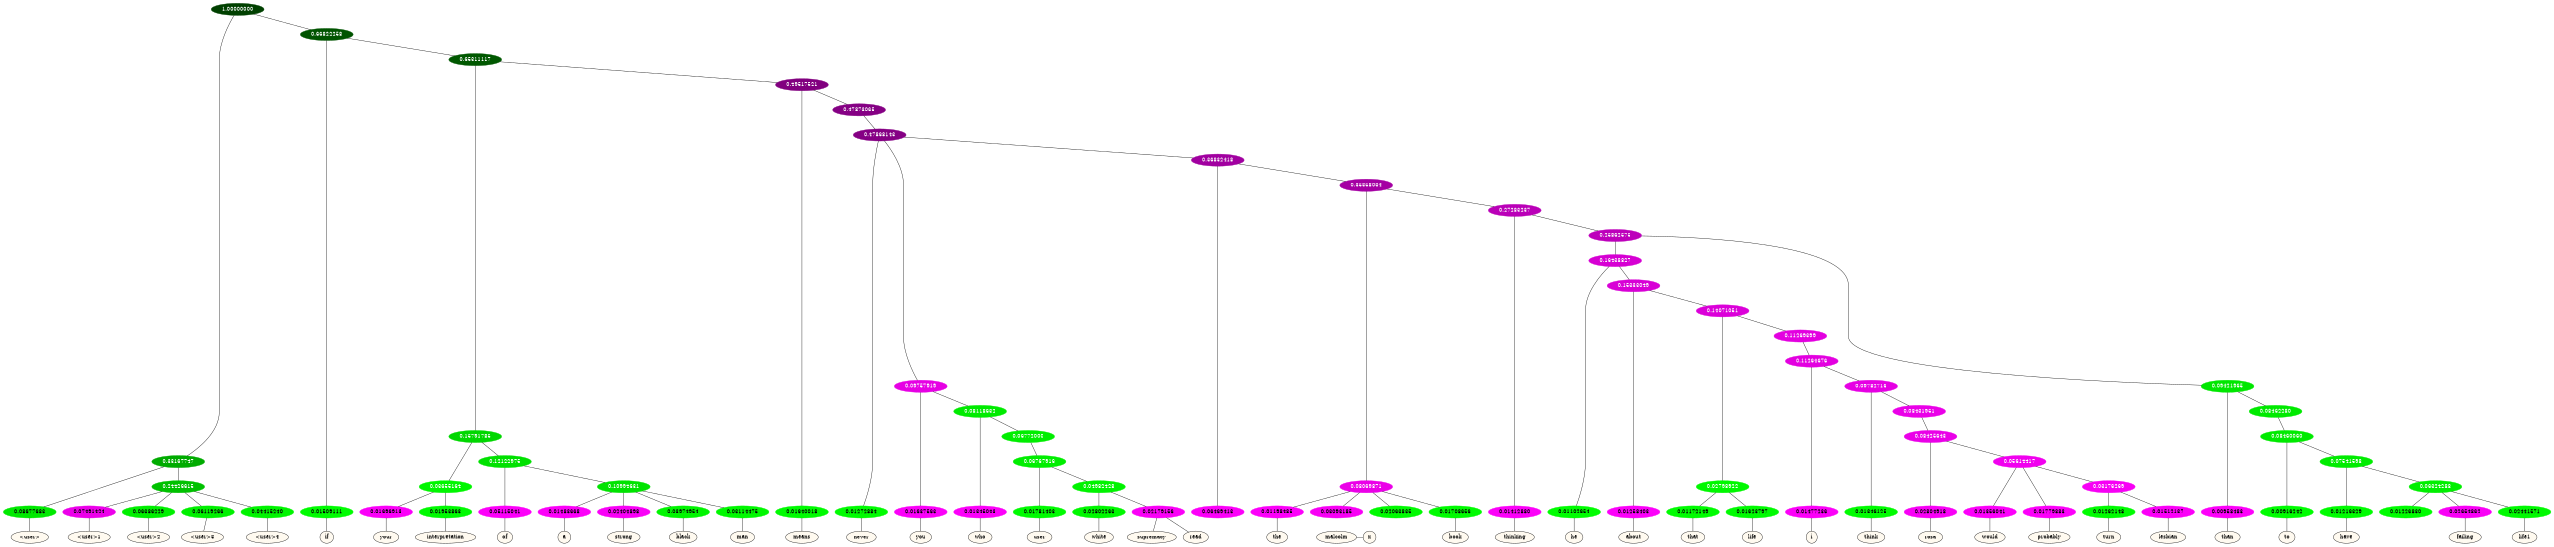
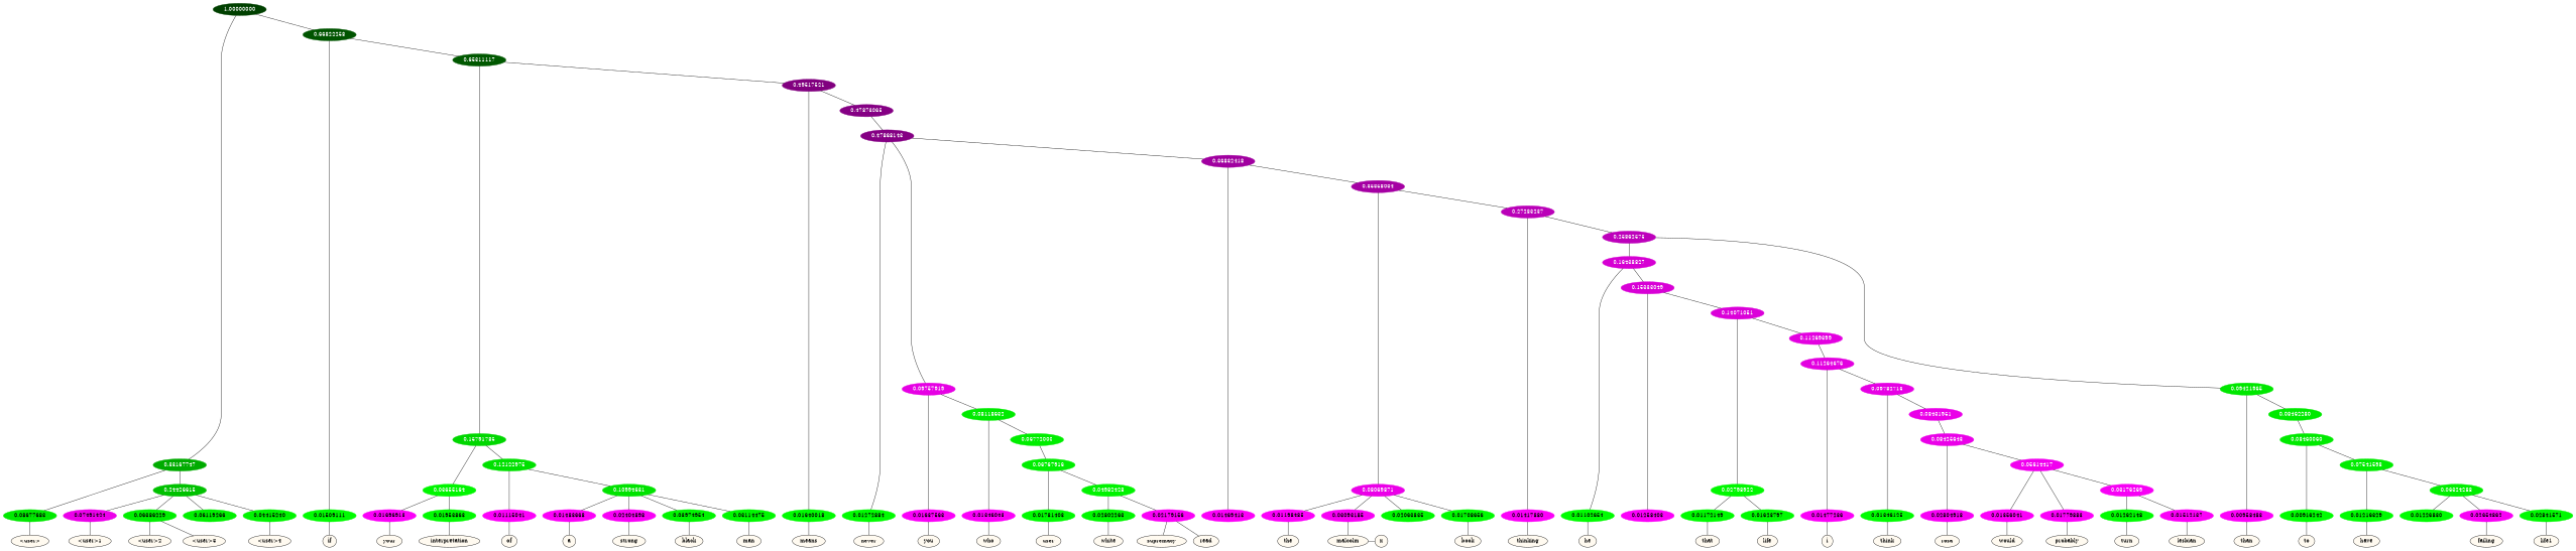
  graph {
    fontname="DejaVu Serif"
    node [color=black fontname="DejaVu Serif" format=png nodesep=0.001 ordering=out overlap_scaling=0.01 ranksep=0.001 style=filled fontcolor=black]
    edge [fontname="DejaVu Serif"]
    n1 [fillcolor=floralwhite height=0.15 label="\<user\>" style="filled,solid" width=0.15 fontcolor=""]
    n2 [fillcolor=floralwhite height=0.15 label="\<user\>1" style="filled,solid" width=0.15 fontcolor=""]
    n3 [fillcolor=floralwhite height=0.15 label="\<user\>2" style="filled,solid" width=0.15 fontcolor=""]
    n4 [fillcolor=floralwhite height=0.15 label="\<user\>3" style="filled,solid" width=0.15 fontcolor=""]
    n5 [fillcolor=floralwhite height=0.15 label="\<user\>4" style="filled,solid" width=0.15 fontcolor=""]
    n6 [fillcolor=floralwhite height=0.15 label=if style="filled,solid" width=0.15 fontcolor=""]
    n7 [fillcolor=floralwhite height=0.15 label=your style="filled,solid" width=0.15 fontcolor=""]
    n8 [fillcolor=floralwhite height=0.15 label=interpretation style="filled,solid" width=0.15 fontcolor=""]
    n9 [fillcolor=floralwhite height=0.15 label=of style="filled,solid" width=0.15 fontcolor=""]
    n10 [fillcolor=floralwhite height=0.15 label=a style="filled,solid" width=0.15 fontcolor=""]
    n11 [fillcolor=floralwhite height=0.15 label=strong style="filled,solid" width=0.15 fontcolor=""]
    n12 [fillcolor=floralwhite height=0.15 label=black style="filled,solid" width=0.15 fontcolor=""]
    n13 [fillcolor=floralwhite height=0.15 label=man style="filled,solid" width=0.15 fontcolor=""]
    n14 [fillcolor=floralwhite height=0.15 label=means style="filled,solid" width=0.15 fontcolor=""]
    n15 [fillcolor=floralwhite height=0.15 label=you style="filled,solid" width=0.15 fontcolor=""]
    n16 [fillcolor=floralwhite height=0.15 label=who style="filled,solid" width=0.15 fontcolor=""]
    n17 [fillcolor=floralwhite height=0.15 label=user style="filled,solid" width=0.15 fontcolor=""]
    n18 [fillcolor=floralwhite height=0.15 label=white style="filled,solid" width=0.15 fontcolor=""]
    n19 [fillcolor=floralwhite height=0.15 label=supremacy style="filled,solid" width=0.15 fontcolor=""]
    n20 [fillcolor=floralwhite height=0.15 label=never style="filled,solid" width=0.15 fontcolor=""]
    n21 [fillcolor=floralwhite height=0.15 label=read style="filled,solid" width=0.15 fontcolor=""]
    n22 [fillcolor=floralwhite height=0.15 label=the style="filled,solid" width=0.15 fontcolor=""]
    n23 [fillcolor=floralwhite height=0.15 label=malcolm style="filled,solid" width=0.15 fontcolor=""]
    n24 [fillcolor=floralwhite height=0.15 label=x style="filled,solid" width=0.15 fontcolor=""]
    n25 [fillcolor=floralwhite height=0.15 label=book style="filled,solid" width=0.15 fontcolor=""]
    n26 [fillcolor=floralwhite height=0.15 label=thinking style="filled,solid" width=0.15 fontcolor=""]
    n27 [fillcolor=floralwhite height=0.15 label=he style="filled,solid" width=0.15 fontcolor=""]
-   n28 [fillcolor=floralwhite height=0.15 label=about style="filled,solid" width=0.15 fontcolor=""]
    n29 [fillcolor=floralwhite height=0.15 label=that style="filled,solid" width=0.15 fontcolor=""]
    n30 [fillcolor=floralwhite height=0.15 label=life style="filled,solid" width=0.15 fontcolor=""]
    n31 [fillcolor=floralwhite height=0.15 label=i style="filled,solid" width=0.15 fontcolor=""]
    n32 [fillcolor=floralwhite height=0.15 label=think style="filled,solid" width=0.15 fontcolor=""]
    n33 [fillcolor=floralwhite height=0.15 label=rosa style="filled,solid" width=0.15 fontcolor=""]
    n34 [fillcolor=floralwhite height=0.15 label=would style="filled,solid" width=0.15 fontcolor=""]
    n35 [fillcolor=floralwhite height=0.15 label=probably style="filled,solid" width=0.15 fontcolor=""]
    n36 [fillcolor=floralwhite height=0.15 label=turn style="filled,solid" width=0.15 fontcolor=""]
    n37 [fillcolor=floralwhite height=0.15 label=lesbian style="filled,solid" width=0.15 fontcolor=""]
    n38 [fillcolor=floralwhite height=0.15 label=than style="filled,solid" width=0.15 fontcolor=""]
    n39 [fillcolor=floralwhite height=0.15 label=to style="filled,solid" width=0.15 fontcolor=""]
    n40 [fillcolor=floralwhite height=0.15 label=have style="filled,solid" width=0.15 fontcolor=""]
    n41 [fillcolor=floralwhite height=0.15 label=failing style="filled,solid" width=0.15 fontcolor=""]
    n42 [fillcolor=floralwhite height=0.15 label=life1 style="filled,solid" width=0.15 fontcolor=""]
    n43 [color="0.334 1.000 0.913" height=0.15 label=0.08677683 width=0.15]
    n44 [color="0.835 1.000 0.925" height=0.15 label=0.07491424 width=0.15]
    n45 [color="0.334 1.000 0.936" height=0.15 label=0.06386229 width=0.15]
    n46 [color="0.334 1.000 0.939" height=0.15 label=0.06119266 width=0.15]
    n47 [color="0.334 1.000 0.956" height=0.15 label=0.04415240 width=0.15]
    n48 [color="0.334 1.000 0.985" height=0.15 label=0.01509111 width=0.15]
    n49 [color="0.835 1.000 0.983" height=0.15 label=0.01696913 width=0.15]
    n50 [color="0.334 1.000 0.980" height=0.15 label=0.01953863 width=0.15]
-   n51 [color="0.835 1.000 0.989" height=0.15 label=0.05115041 width=0.15]
+   n51 [color="0.835 1.000 0.989" height=0.15 label=0.01115041 width=0.15]
    n52 [color="0.835 1.000 0.985" height=0.15 label=0.01483668 width=0.15]
    n53 [color="0.835 1.000 0.976" height=0.15 label=0.02404898 width=0.15]
    n54 [color="0.334 1.000 0.960" height=0.15 label=0.03974954 width=0.15]
    n55 [color="0.334 1.000 0.969" height=0.15 label=0.03114475 width=0.15]
    n56 [color="0.334 1.000 0.984" height=0.15 label=0.01640018 width=0.15]
    n57 [color="0.835 1.000 0.984" height=0.15 label=0.01637563 width=0.15]
-   n58 [color="0.835 1.000 0.987" height=0.15 label=0.01345043 width=0.15]
+   n58 [color="0.835 1.000 0.987" height=0.15 label=0.01346043 width=0.15]
    n59 [color="0.334 1.000 0.982" height=0.15 label=0.01781403 width=0.15]
    n60 [color="0.334 1.000 0.972" height=0.15 label=0.02802263 width=0.15]
    n61 [color="0.835 1.000 0.978" height=0.15 label=0.02179156 width=0.15]
    n62 [color="0.334 1.000 0.987" height=0.15 label=0.01272884 width=0.15]
-   n63 [color="0.835 1.000 0.985" height=0.15 label=0.06469413 width=0.15]
+   n63 [color="0.835 1.000 0.985" height=0.15 label=0.01469413 width=0.15]
    n64 [color="0.835 1.000 0.988" height=0.15 label=0.01198485 width=0.15]
    n65 [color="0.835 1.000 0.969" height=0.15 label=0.03093185 width=0.15]
    n66 [color="0.334 1.000 0.979" height=0.15 label=0.02063835 width=0.15]
    n67 [color="0.334 1.000 0.983" height=0.15 label=0.01708656 width=0.15]
-   n68 [color="0.835 1.000 0.986" height=0.15 label=0.01412880 width=0.15]
+   n68 [color="0.835 1.000 0.986" height=0.15 label=0.01417880 width=0.15]
    n69 [color="0.334 1.000 0.989" height=0.15 label=0.01102654 width=0.15]
    n70 [color="0.835 1.000 0.987" height=0.15 label=0.01258403 width=0.15]
    n71 [color="0.334 1.000 0.988" height=0.15 label=0.01172149 width=0.15]
    n72 [color="0.334 1.000 0.984" height=0.15 label=0.01623797 width=0.15]
    n73 [color="0.835 1.000 0.985" height=0.15 label=0.01477236 width=0.15]
    n74 [color="0.334 1.000 0.987" height=0.15 label=0.01346125 width=0.15]
    n75 [color="0.835 1.000 0.972" height=0.15 label=0.02804918 width=0.15]
    n76 [color="0.835 1.000 0.988" height=0.15 label=0.01356041 width=0.15]
    n77 [color="0.835 1.000 0.987" height=0.15 label=0.01779883 width=0.15]
    n78 [color="0.334 1.000 0.987" height=0.15 label=0.01262148 width=0.15]
    n79 [color="0.835 1.000 0.981" height=0.15 label=0.01512137 width=0.15]
    n80 [color="0.835 1.000 0.990" height=0.15 label=0.00958483 width=0.15]
    n81 [color="0.334 1.000 0.991" height=0.15 label=0.00916242 width=0.15]
    n82 [color="0.334 1.000 0.988" height=0.15 label=0.01216329 width=0.15]
    n83 [color="0.334 1.000 0.988" height=0.15 label=0.01226830 width=0.15]
    n84 [color="0.835 1.000 0.973" height=0.15 label=0.02654862 width=0.15]
-   n85 [color="0.334 1.000 0.976" height=0.15 label=0.02441571 width=0.15]
+   n85 [color="0.334 1.000 0.976" height=0.15 label=0.02841571 width=0.15]
    n86 [color="0.334 1.000 0.250" fontcolor=grey99 height=0.15 label=1.00000000 width=0.15]
    n87 [color="0.334 1.000 0.668" fontcolor=grey99 height=0.15 label=0.33167747 width=0.15]
    n88 [color="0.334 1.000 0.332" fontcolor=grey99 height=0.15 label=0.66822258 width=0.15]
    n89 [color="0.334 1.000 0.756" fontcolor=grey99 height=0.15 label=0.24426615 width=0.15]
    n90 [color="0.334 1.000 0.347" fontcolor=grey99 height=0.15 label=0.65311117 width=0.15]
    n91 [color="0.334 1.000 0.842" fontcolor=grey99 height=0.15 label=0.15791785 width=0.15]
    n92 [color="0.835 1.000 0.505" fontcolor=grey99 height=0.15 label=0.49517521 width=0.15]
    n93 [color="0.334 1.000 0.963" fontcolor=grey99 height=0.15 label=0.03655164 width=0.15]
    n94 [color="0.334 1.000 0.879" fontcolor=grey99 height=0.15 label=0.12122975 width=0.15]
    n95 [color="0.835 1.000 0.521" fontcolor=grey99 height=0.15 label=0.47873065 width=0.15]
    n96 [color="0.334 1.000 0.890" fontcolor=grey99 height=0.15 label=0.10994631 width=0.15]
    n97 [color="0.835 1.000 0.521" fontcolor=grey99 height=0.15 label=0.47868143 width=0.15]
    n98 [color="0.835 1.000 0.902" fontcolor=grey99 height=0.15 label=0.09757919 width=0.15]
    n99 [color="0.835 1.000 0.632" fontcolor=grey99 height=0.15 label=0.36832418 width=0.15]
    n100 [color="0.334 1.000 0.919" fontcolor=grey99 height=0.15 label=0.08118632 width=0.15]
    n101 [color="0.835 1.000 0.646" fontcolor=grey99 height=0.15 label=0.35358034 width=0.15]
    n102 [color="0.334 1.000 0.932" fontcolor=grey99 height=0.15 label=0.06772000 width=0.15]
    n103 [color="0.835 1.000 0.919" fontcolor=grey99 height=0.15 label=0.08069871 width=0.15]
    n104 [color="0.835 1.000 0.727" fontcolor=grey99 height=0.15 label=0.27283237 width=0.15]
    n105 [color="0.334 1.000 0.932" fontcolor=grey99 height=0.15 label=0.06767916 width=0.15]
    n106 [color="0.835 1.000 0.741" fontcolor=grey99 height=0.15 label=0.25862575 width=0.15]
    n107 [color="0.334 1.000 0.950" fontcolor=grey99 height=0.15 label=0.04982428 width=0.15]
    n108 [color="0.835 1.000 0.836" fontcolor=grey99 height=0.15 label=0.16438827 width=0.15]
    n109 [color="0.334 1.000 0.906" fontcolor=grey99 height=0.15 label=0.09421965 width=0.15]
    n110 [color="0.835 1.000 0.847" fontcolor=grey99 height=0.15 label=0.15333049 width=0.15]
    n111 [color="0.334 1.000 0.915" fontcolor=grey99 height=0.15 label=0.08462280 width=0.15]
    n112 [color="0.835 1.000 0.859" fontcolor=grey99 height=0.15 label=0.14071051 width=0.15]
    n113 [color="0.334 1.000 0.915" fontcolor=grey99 height=0.15 label=0.08460060 width=0.15]
    n114 [color="0.334 1.000 0.972" fontcolor=grey99 height=0.15 label=0.02798922 width=0.15]
    n115 [color="0.835 1.000 0.887" fontcolor=grey99 height=0.15 label=0.11269399 width=0.15]
    n116 [color="0.334 1.000 0.925" fontcolor=grey99 height=0.15 label=0.07541598 width=0.15]
    n117 [color="0.835 1.000 0.887" fontcolor=grey99 height=0.15 label=0.11264676 width=0.15]
    n118 [color="0.334 1.000 0.937" fontcolor=grey99 height=0.15 label=0.06324288 width=0.15]
    n119 [color="0.835 1.000 0.902" fontcolor=grey99 height=0.15 label=0.09782716 width=0.15]
    n120 [color="0.835 1.000 0.916" fontcolor=grey99 height=0.15 label=0.08431951 width=0.15]
    n121 [color="0.835 1.000 0.916" fontcolor=grey99 height=0.15 label=0.08425643 width=0.15]
    n122 [color="0.835 1.000 0.944" fontcolor=grey99 height=0.15 label=0.05614417 width=0.15]
    n123 [color="0.835 1.000 0.968" fontcolor=grey99 height=0.15 label=0.03176269 width=0.15]
    subgraph sub_1 {
      rank=same
      n1
      n2
      n3
      n4
      n5
      n6
      n7
      n8
      n9
      n10
      n11
      n12
      n13
      n14
      n15
      n16
      n17
      n18
      n19
      n20
      n21
      n22
      n23
      n24
      n25
      n26
      n27
-     n28
      n29
      n30
      n31
      n32
      n33
      n34
      n35
      n36
      n37
      n38
      n39
      n40
      n41
      n42
    }
    subgraph sub_2 {
      rank=same
      n43
      n44
      n45
      n46
      n47
      n48
      n49
      n50
      n51
      n52
      n53
      n54
      n55
      n56
      n57
      n58
      n59
      n60
      n61
      n62
      n63
      n64
      n65
      n66
      n67
      n68
      n69
      n70
      n71
      n72
      n73
      n74
      n75
      n76
      n77
      n78
      n79
      n80
      n81
      n82
      n83
      n84
      n85
    }
    n23 -- n24
    n43 -- n1
    n44 -- n2
    n45 -- n3
-   n46 -- n4
+   n45 -- n4
    n47 -- n5
    n48 -- n6
    n49 -- n7
    n50 -- n8
    n51 -- n9
    n52 -- n10
    n53 -- n11
    n54 -- n12
    n55 -- n13
    n56 -- n14
    n57 -- n15
    n58 -- n16
    n59 -- n17
    n60 -- n18
    n61 -- n19
    n61 -- n21
    n62 -- n20
    n64 -- n22
+   n65 -- n23
    n67 -- n25
    n68 -- n26
    n69 -- n27
-   n70 -- n28
    n71 -- n29
    n72 -- n30
    n73 -- n31
    n74 -- n32
    n75 -- n33
    n76 -- n34
    n77 -- n35
    n78 -- n36
    n79 -- n37
    n80 -- n38
    n81 -- n39
    n82 -- n40
    n84 -- n41
    n85 -- n42
    n86 -- n87
    n86 -- n88
    n87 -- n43
    n87 -- n89
    n88 -- n48
    n88 -- n90
    n89 -- n44
    n89 -- n45
    n89 -- n46
    n89 -- n47
    n90 -- n91
    n90 -- n92
    n91 -- n93
    n91 -- n94
    n92 -- n56
    n92 -- n95
    n93 -- n49
    n93 -- n50
    n94 -- n51
    n94 -- n96
    n95 -- n97
    n96 -- n52
    n96 -- n53
    n96 -- n54
    n96 -- n55
    n97 -- n62
    n97 -- n98
    n97 -- n99
    n98 -- n57
    n98 -- n100
    n99 -- n63
    n99 -- n101
    n100 -- n58
    n100 -- n102
    n101 -- n103
    n101 -- n104
    n102 -- n105
    n103 -- n64
    n103 -- n65
    n103 -- n66
    n103 -- n67
    n104 -- n68
    n104 -- n106
    n105 -- n59
    n105 -- n107
    n106 -- n108
    n106 -- n109
    n107 -- n60
    n107 -- n61
    n108 -- n69
    n108 -- n110
    n109 -- n80
    n109 -- n111
    n110 -- n70
    n110 -- n112
    n111 -- n113
    n112 -- n114
    n112 -- n115
    n113 -- n81
    n113 -- n116
    n114 -- n71
    n114 -- n72
    n115 -- n117
    n116 -- n82
    n116 -- n118
    n117 -- n73
    n117 -- n119
    n118 -- n83
    n118 -- n84
    n118 -- n85
    n119 -- n74
    n119 -- n120
    n120 -- n121
    n121 -- n75
    n121 -- n122
    n122 -- n76
    n122 -- n77
    n122 -- n123
    n123 -- n78
    n123 -- n79
  }
